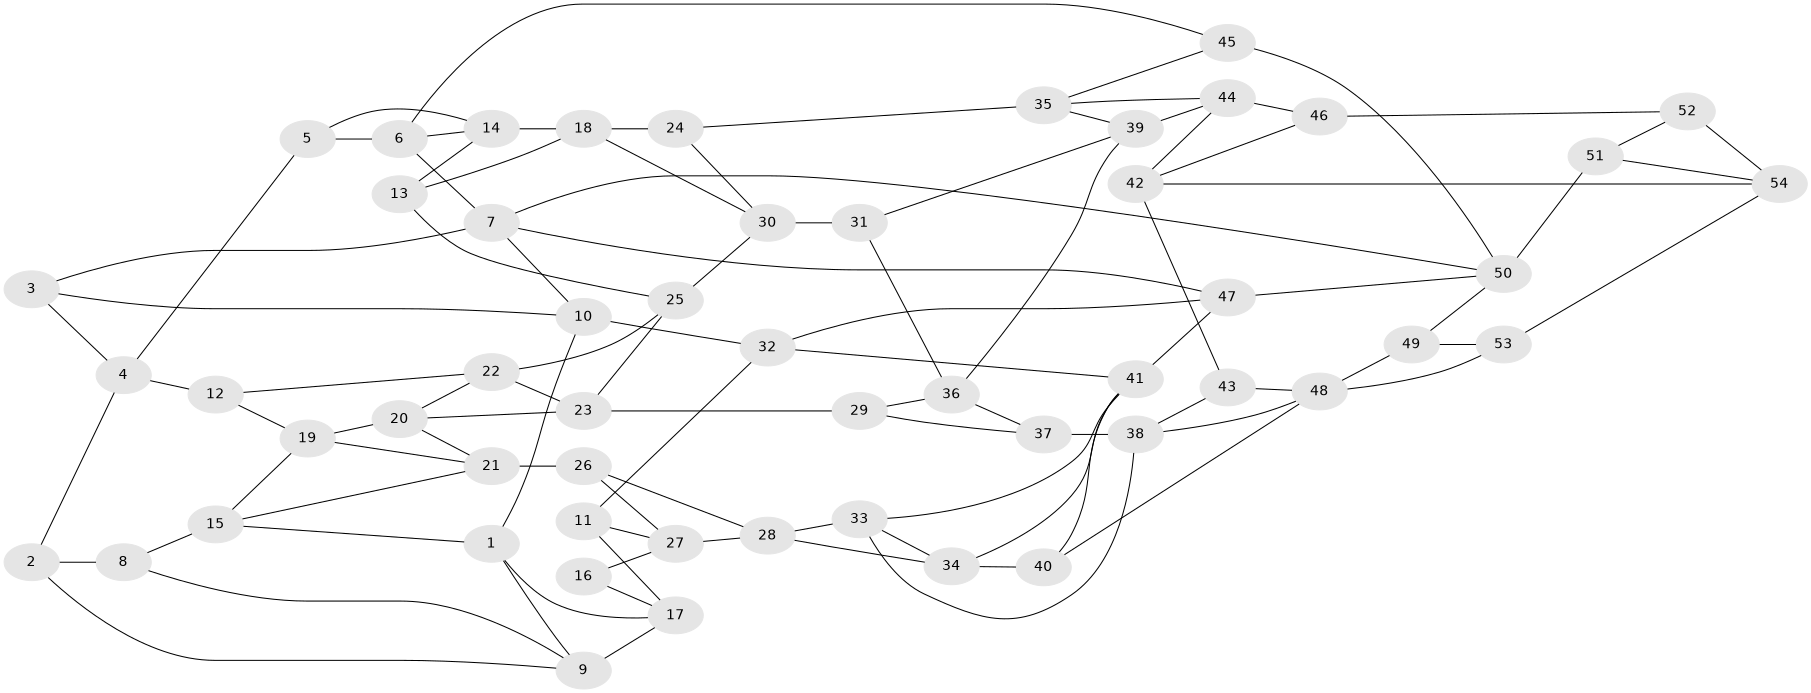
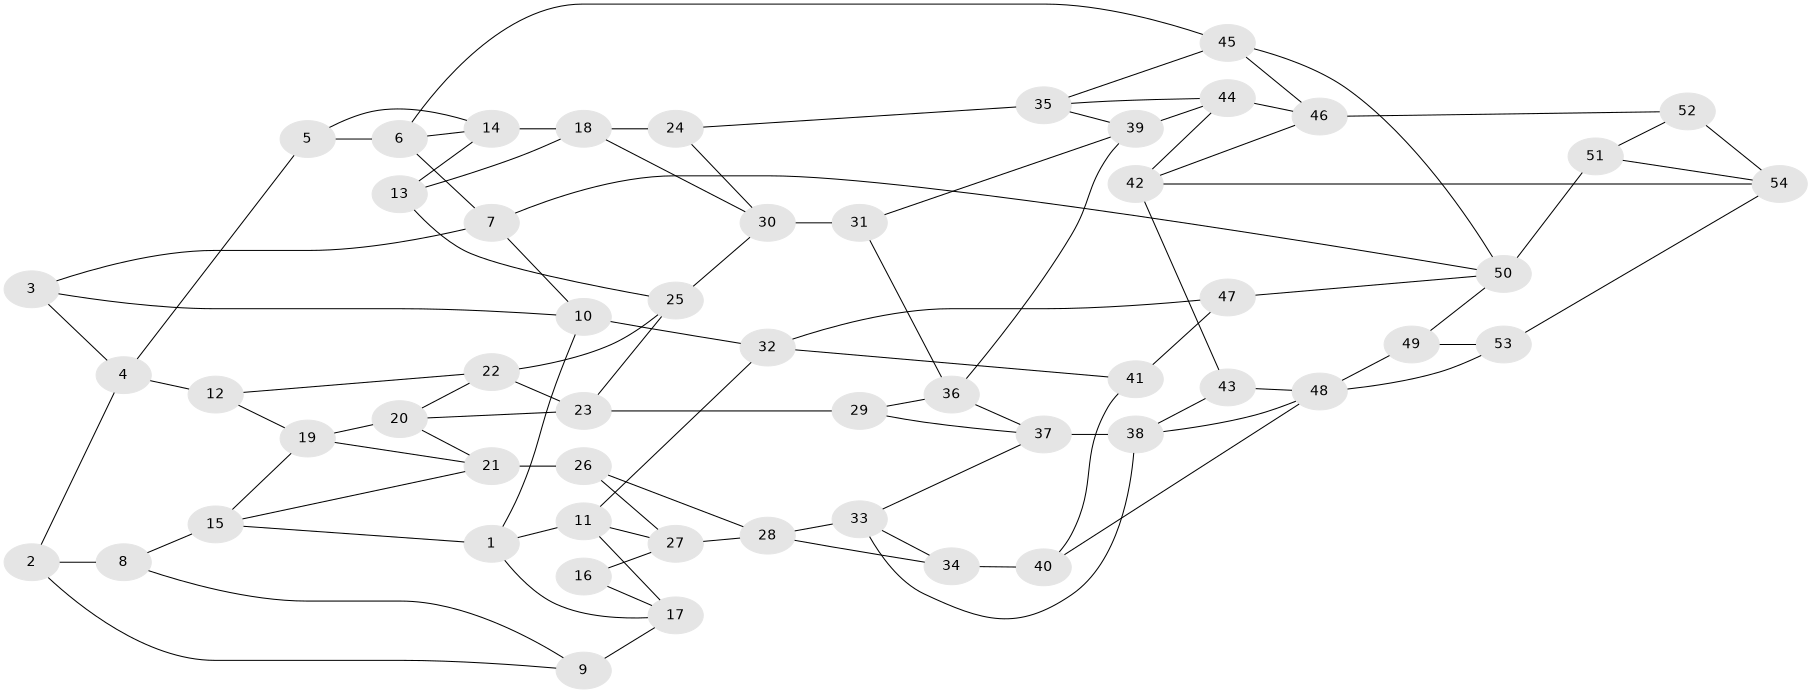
  graph {
    fontname="DejaVu Sans"
    rankdir=LR
    node [color=gray90 fontname="DejaVu Sans" style=filled]
    edge [fontname="DejaVu Sans" weight=1.0]
    1
    9
    10
    17
    32
    2
    4
    8
    5
    12
    15
    3
    7
    47
    50
    6
    14
    19
    22
    45
    18
    46
    51
    21
    41
    11
    27
    28
    20
    25
    23
    13
    24
    30
    16
    26
    35
    31
    29
    36
    37
    39
    44
    33
    34
    38
    40
    43
    48
    53
    49
    42
    54
    52
-   1 -- 9
+   1 -- 11
    1 -- 10
    1 -- 17
    9 -- 17
    10 -- 32
    32 -- 47
    32 -- 41
    2 -- 9
    2 -- 4
    2 -- 8
    4 -- 5
    4 -- 12
    8 -- 9
    8 -- 15
    5 -- 6
    5 -- 14
    12 -- 19
    12 -- 22
    15 -- 1
    15 -- 19
    15 -- 21
    3 -- 10
    3 -- 4
    3 -- 7 [weight=2.0]
    7 -- 10
-   7 -- 47
    7 -- 50
    47 -- 50 [weight=2.0]
    50 -- 51
    6 -- 7
    6 -- 14
    6 -- 45
    14 -- 18
    19 -- 21
    19 -- 20
    22 -- 25
    22 -- 23
    45 -- 50
+   45 -- 46
    18 -- 24
    18 -- 30
    46 -- 52 [weight=2.0]
    51 -- 54
    51 -- 52
    21 -- 26
    41 -- 47
    11 -- 17
    11 -- 32
    11 -- 27
    27 -- 28
    28 -- 33
    28 -- 34
    20 -- 22
    20 -- 21
    20 -- 23
    25 -- 30
    23 -- 25
    23 -- 29
    13 -- 14
    13 -- 18
    13 -- 25
    24 -- 30
    24 -- 35
    30 -- 31
    16 -- 17
    16 -- 27
    26 -- 27
    26 -- 28
    35 -- 45
    35 -- 39
    35 -- 44
    31 -- 36
    31 -- 39
    29 -- 36
    29 -- 37
    36 -- 37
    36 -- 39
    37 -- 38
    39 -- 44
    44 -- 46
-   33 -- 41
+   33 -- 37
    33 -- 34
    33 -- 38
-   34 -- 41
    34 -- 40
    38 -- 43
    38 -- 48
    40 -- 41
    40 -- 48
    43 -- 48
    48 -- 53
    48 -- 49
    53 -- 54
    49 -- 50
    49 -- 53
    42 -- 46
    42 -- 44
    42 -- 43
    42 -- 54
    52 -- 54
  }
